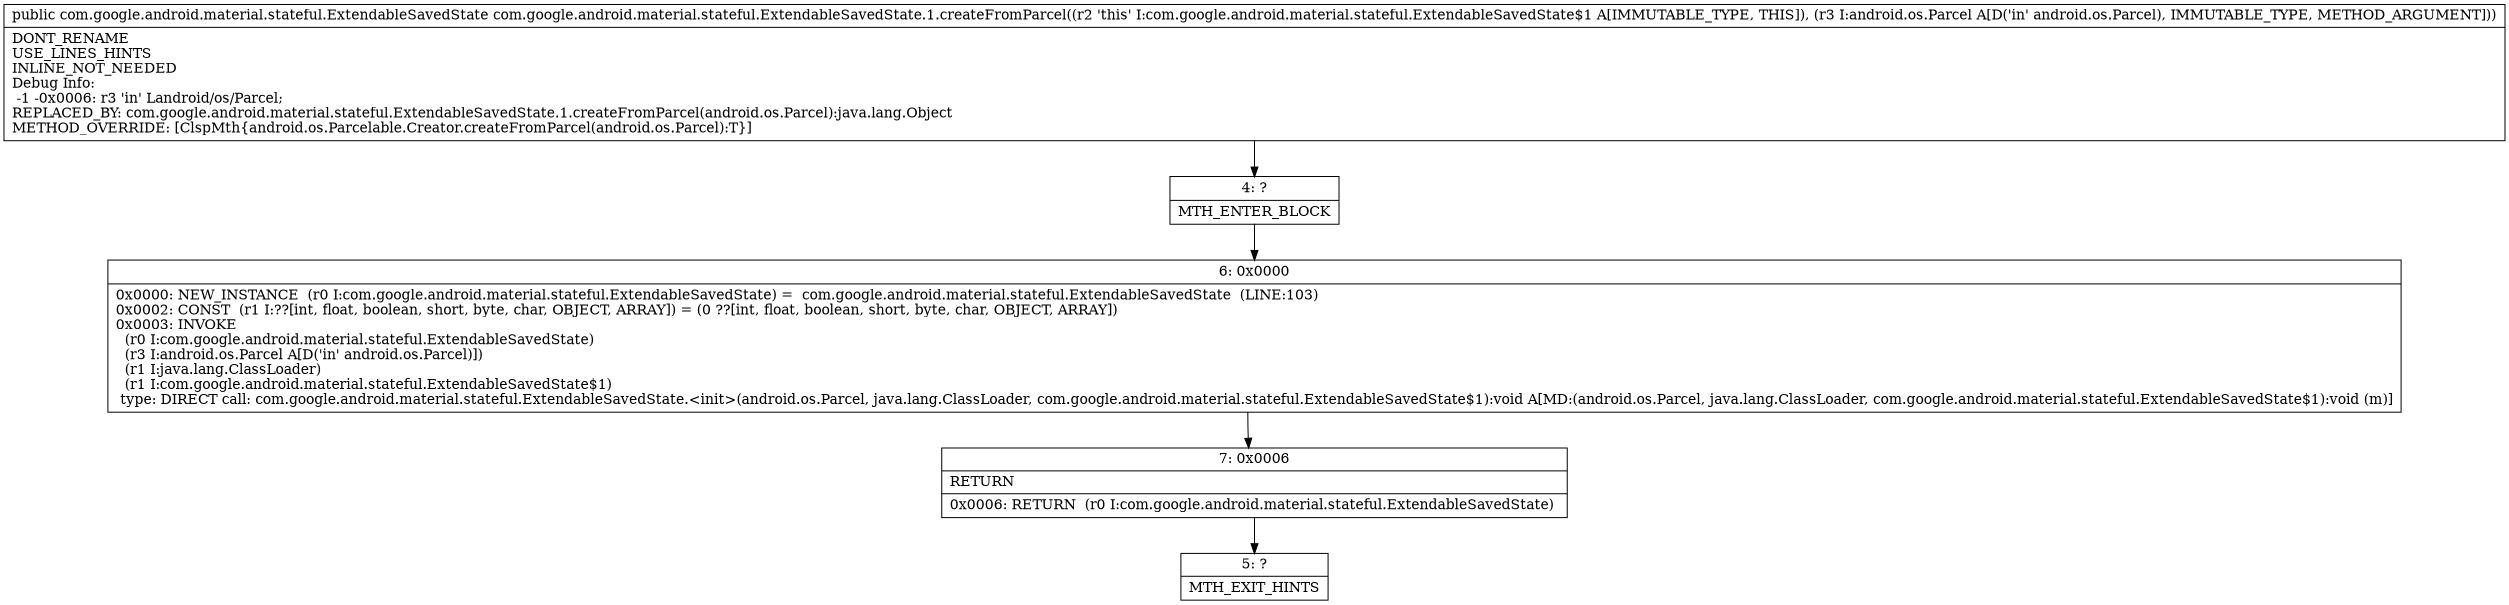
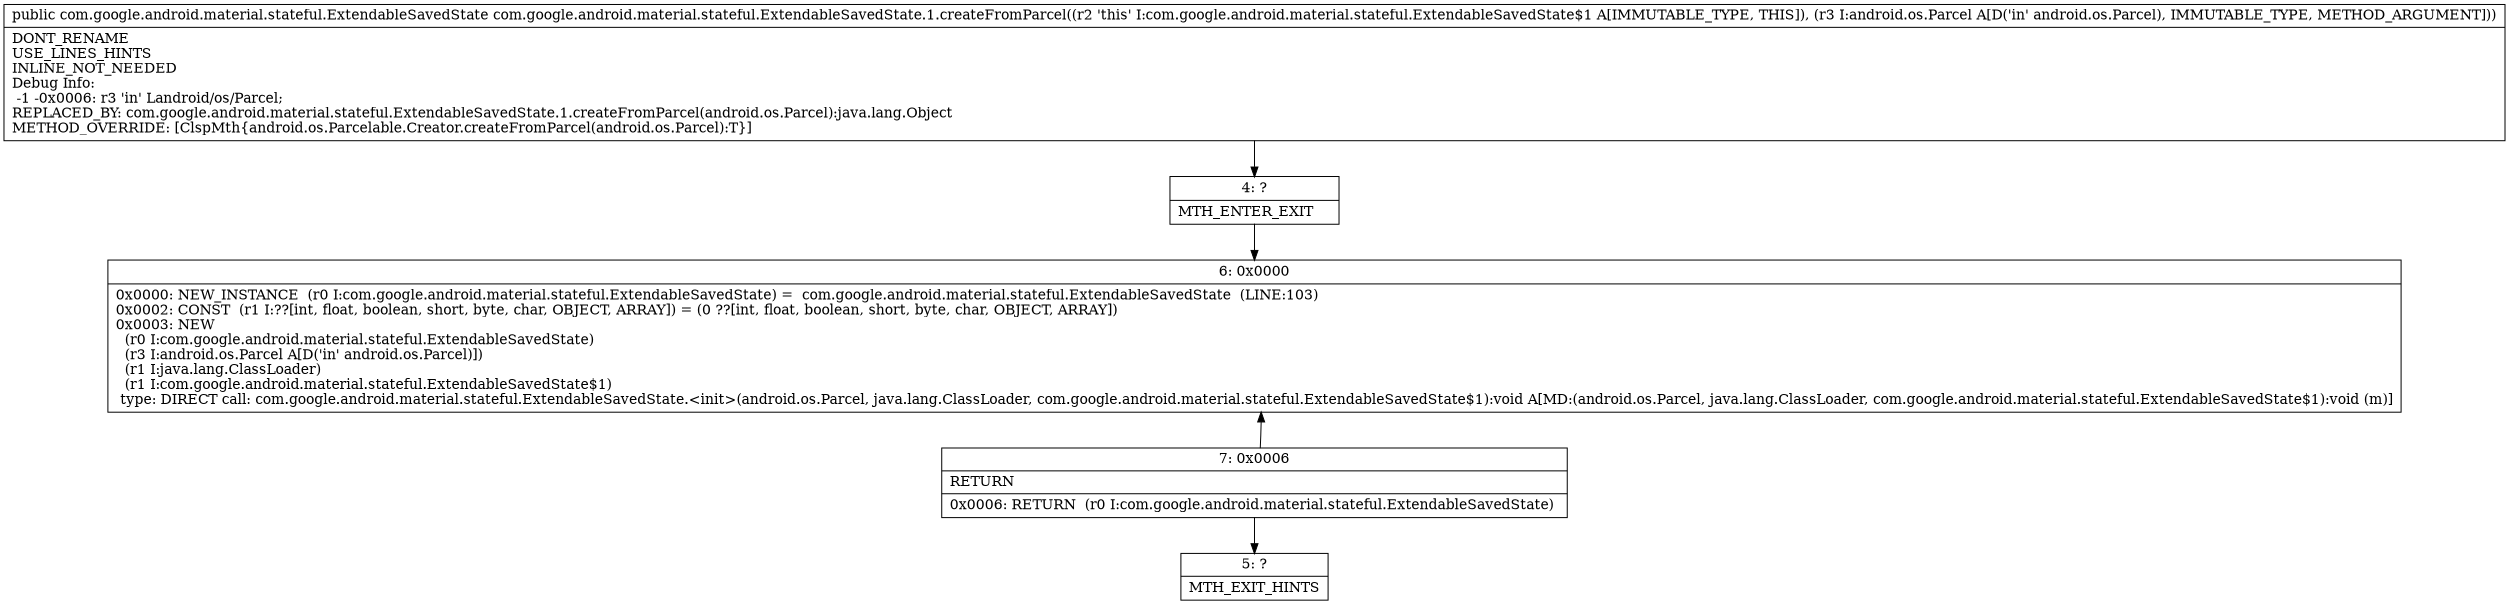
  digraph {
    node [shape=record]
-   n1 [label="{4\:\ ?|MTH_ENTER_BLOCK\l}"]
-   n2 [label="{6\:\ 0x0000|0x0000: NEW_INSTANCE  (r0 I:com.google.android.material.stateful.ExtendableSavedState) =  com.google.android.material.stateful.ExtendableSavedState  (LINE:103)\l0x0002: CONST  (r1 I:??[int, float, boolean, short, byte, char, OBJECT, ARRAY]) = (0 ??[int, float, boolean, short, byte, char, OBJECT, ARRAY]) \l0x0003: INVOKE  \l  (r0 I:com.google.android.material.stateful.ExtendableSavedState)\l  (r3 I:android.os.Parcel A[D('in' android.os.Parcel)])\l  (r1 I:java.lang.ClassLoader)\l  (r1 I:com.google.android.material.stateful.ExtendableSavedState$1)\l type: DIRECT call: com.google.android.material.stateful.ExtendableSavedState.\<init\>(android.os.Parcel, java.lang.ClassLoader, com.google.android.material.stateful.ExtendableSavedState$1):void A[MD:(android.os.Parcel, java.lang.ClassLoader, com.google.android.material.stateful.ExtendableSavedState$1):void (m)]\l}"]
+   n1 [label="{4\:\ ?|MTH_ENTER_EXIT\l}"]
+   n2 [label="{6\:\ 0x0000|0x0000: NEW_INSTANCE  (r0 I:com.google.android.material.stateful.ExtendableSavedState) =  com.google.android.material.stateful.ExtendableSavedState  (LINE:103)\l0x0002: CONST  (r1 I:??[int, float, boolean, short, byte, char, OBJECT, ARRAY]) = (0 ??[int, float, boolean, short, byte, char, OBJECT, ARRAY]) \l0x0003: NEW  \l  (r0 I:com.google.android.material.stateful.ExtendableSavedState)\l  (r3 I:android.os.Parcel A[D('in' android.os.Parcel)])\l  (r1 I:java.lang.ClassLoader)\l  (r1 I:com.google.android.material.stateful.ExtendableSavedState$1)\l type: DIRECT call: com.google.android.material.stateful.ExtendableSavedState.\<init\>(android.os.Parcel, java.lang.ClassLoader, com.google.android.material.stateful.ExtendableSavedState$1):void A[MD:(android.os.Parcel, java.lang.ClassLoader, com.google.android.material.stateful.ExtendableSavedState$1):void (m)]\l}"]
    n3 [label="{7\:\ 0x0006|RETURN\l|0x0006: RETURN  (r0 I:com.google.android.material.stateful.ExtendableSavedState) \l}"]
    n4 [label="{5\:\ ?|MTH_EXIT_HINTS\l}"]
    n5 [label="{public com.google.android.material.stateful.ExtendableSavedState com.google.android.material.stateful.ExtendableSavedState.1.createFromParcel((r2 'this' I:com.google.android.material.stateful.ExtendableSavedState$1 A[IMMUTABLE_TYPE, THIS]), (r3 I:android.os.Parcel A[D('in' android.os.Parcel), IMMUTABLE_TYPE, METHOD_ARGUMENT]))  | DONT_RENAME\lUSE_LINES_HINTS\lINLINE_NOT_NEEDED\lDebug Info:\l  \-1 \-0x0006: r3 'in' Landroid\/os\/Parcel;\lREPLACED_BY: com.google.android.material.stateful.ExtendableSavedState.1.createFromParcel(android.os.Parcel):java.lang.Object\lMETHOD_OVERRIDE: [ClspMth\{android.os.Parcelable.Creator.createFromParcel(android.os.Parcel):T\}]\l}"]
    n1 -> n2
-   n2 -> n3
+   n3 -> n2
    n3 -> n4
    n5 -> n1
  }
